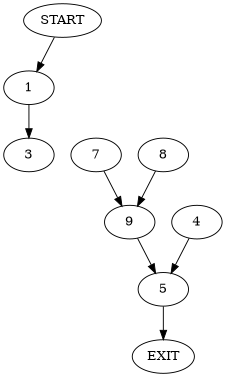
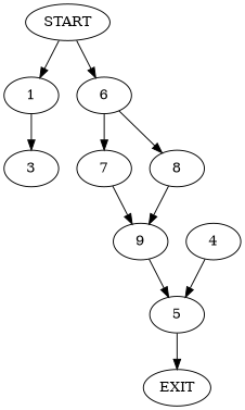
  digraph {
    n1 [label=START]
    1
+   6
    3
    7
    8
    n7 [label=EXIT]
    4
    5
    9
    n1 -> 1
+   n1 -> 6
    1 -> 3
+   6 -> 7
+   6 -> 8
    7 -> 9
    8 -> 9
    4 -> 5
    5 -> n7
    9 -> 5
  }
